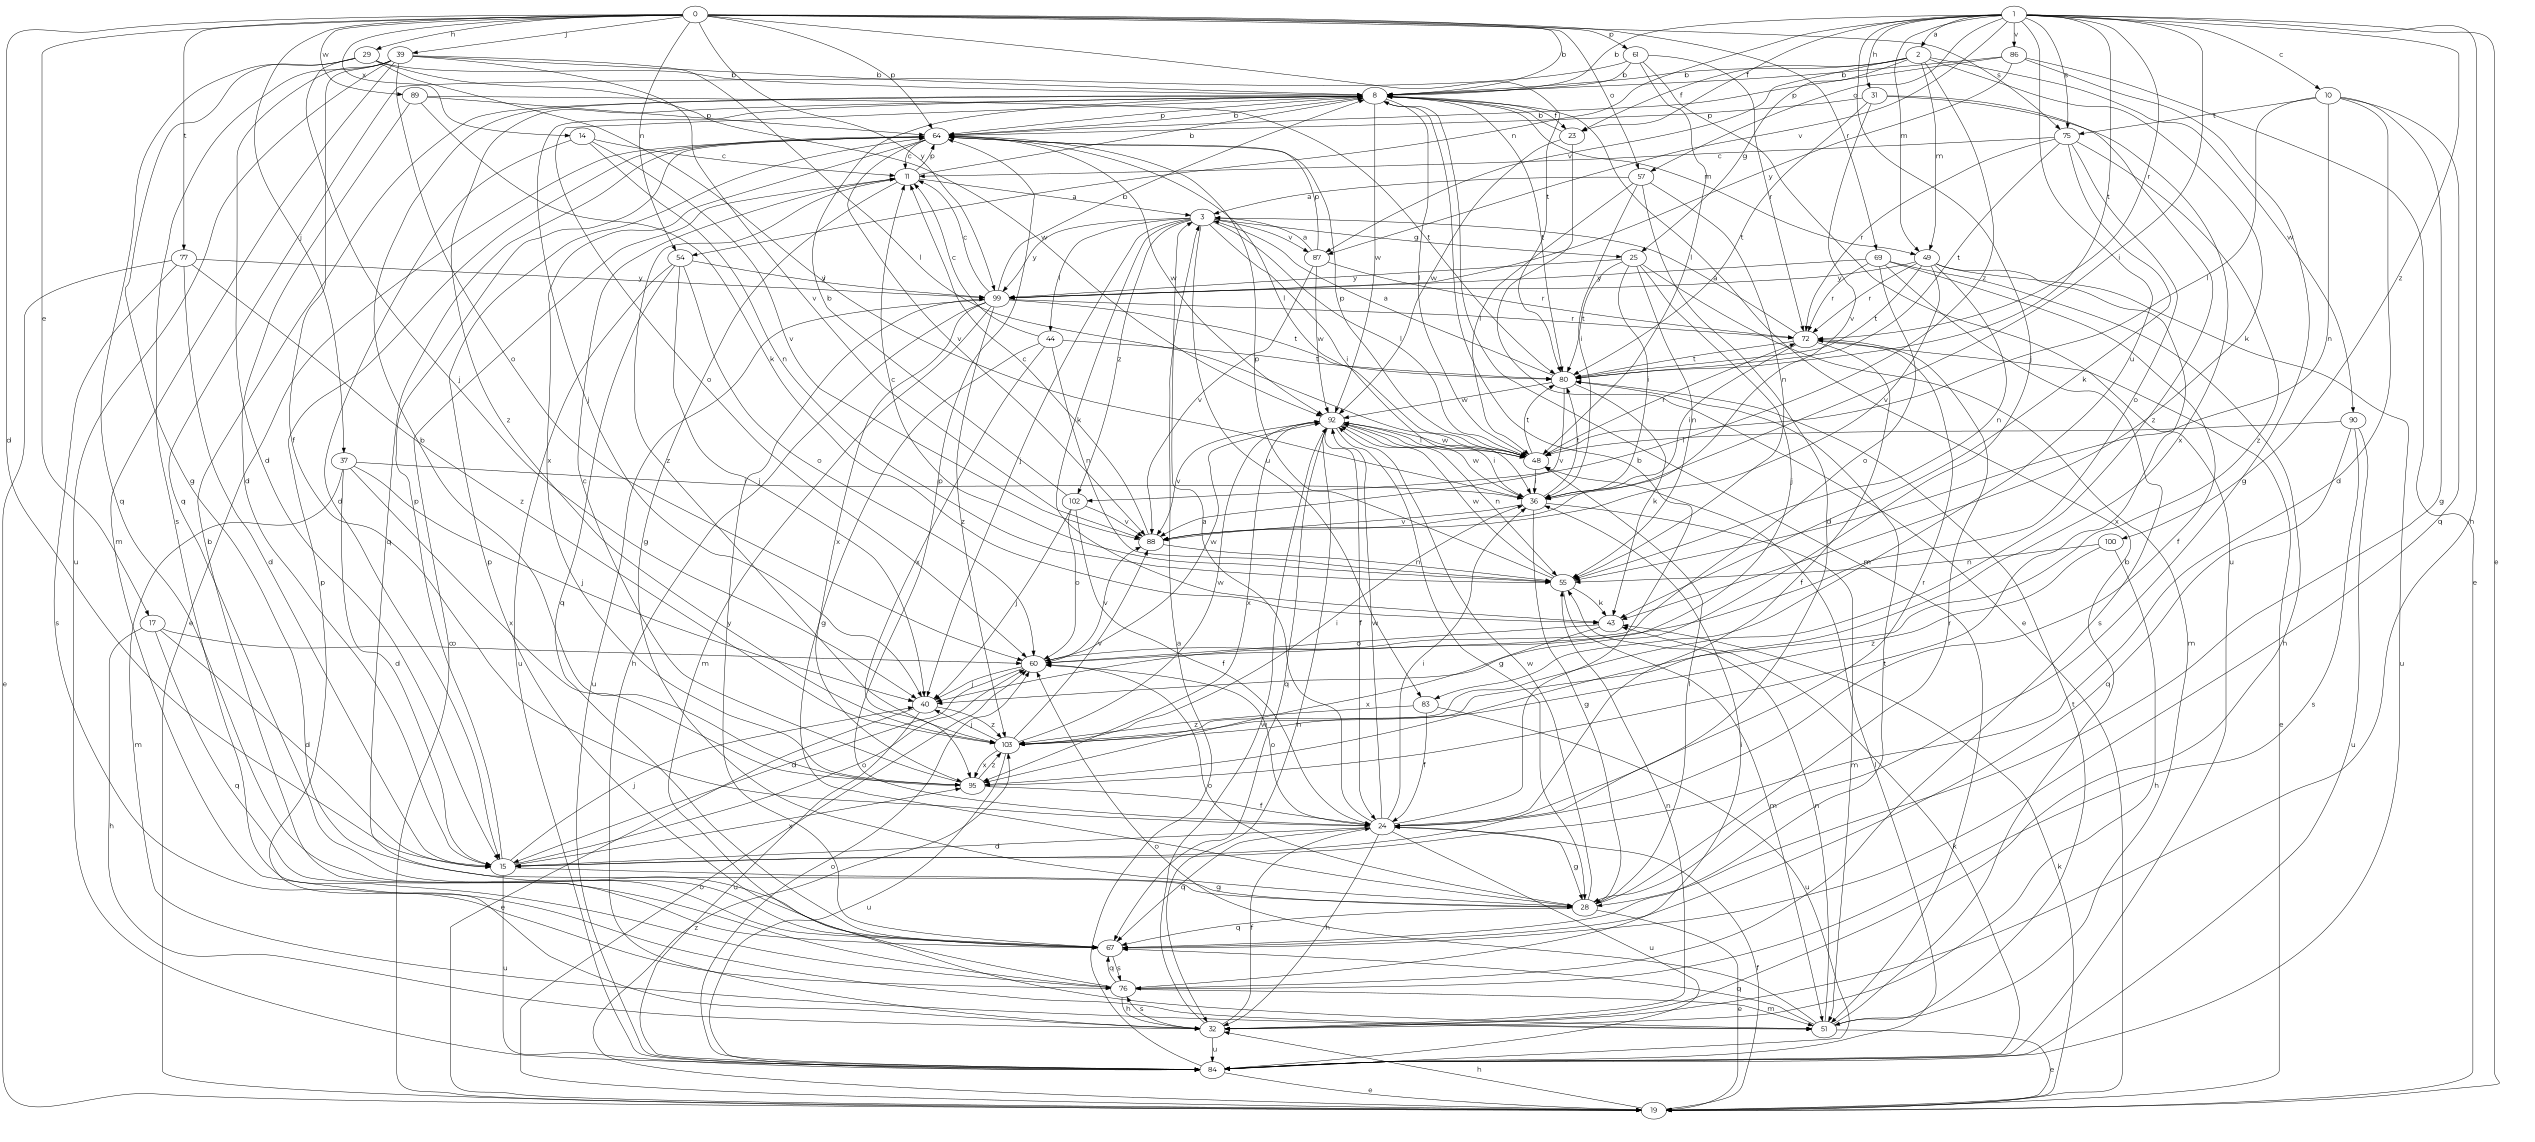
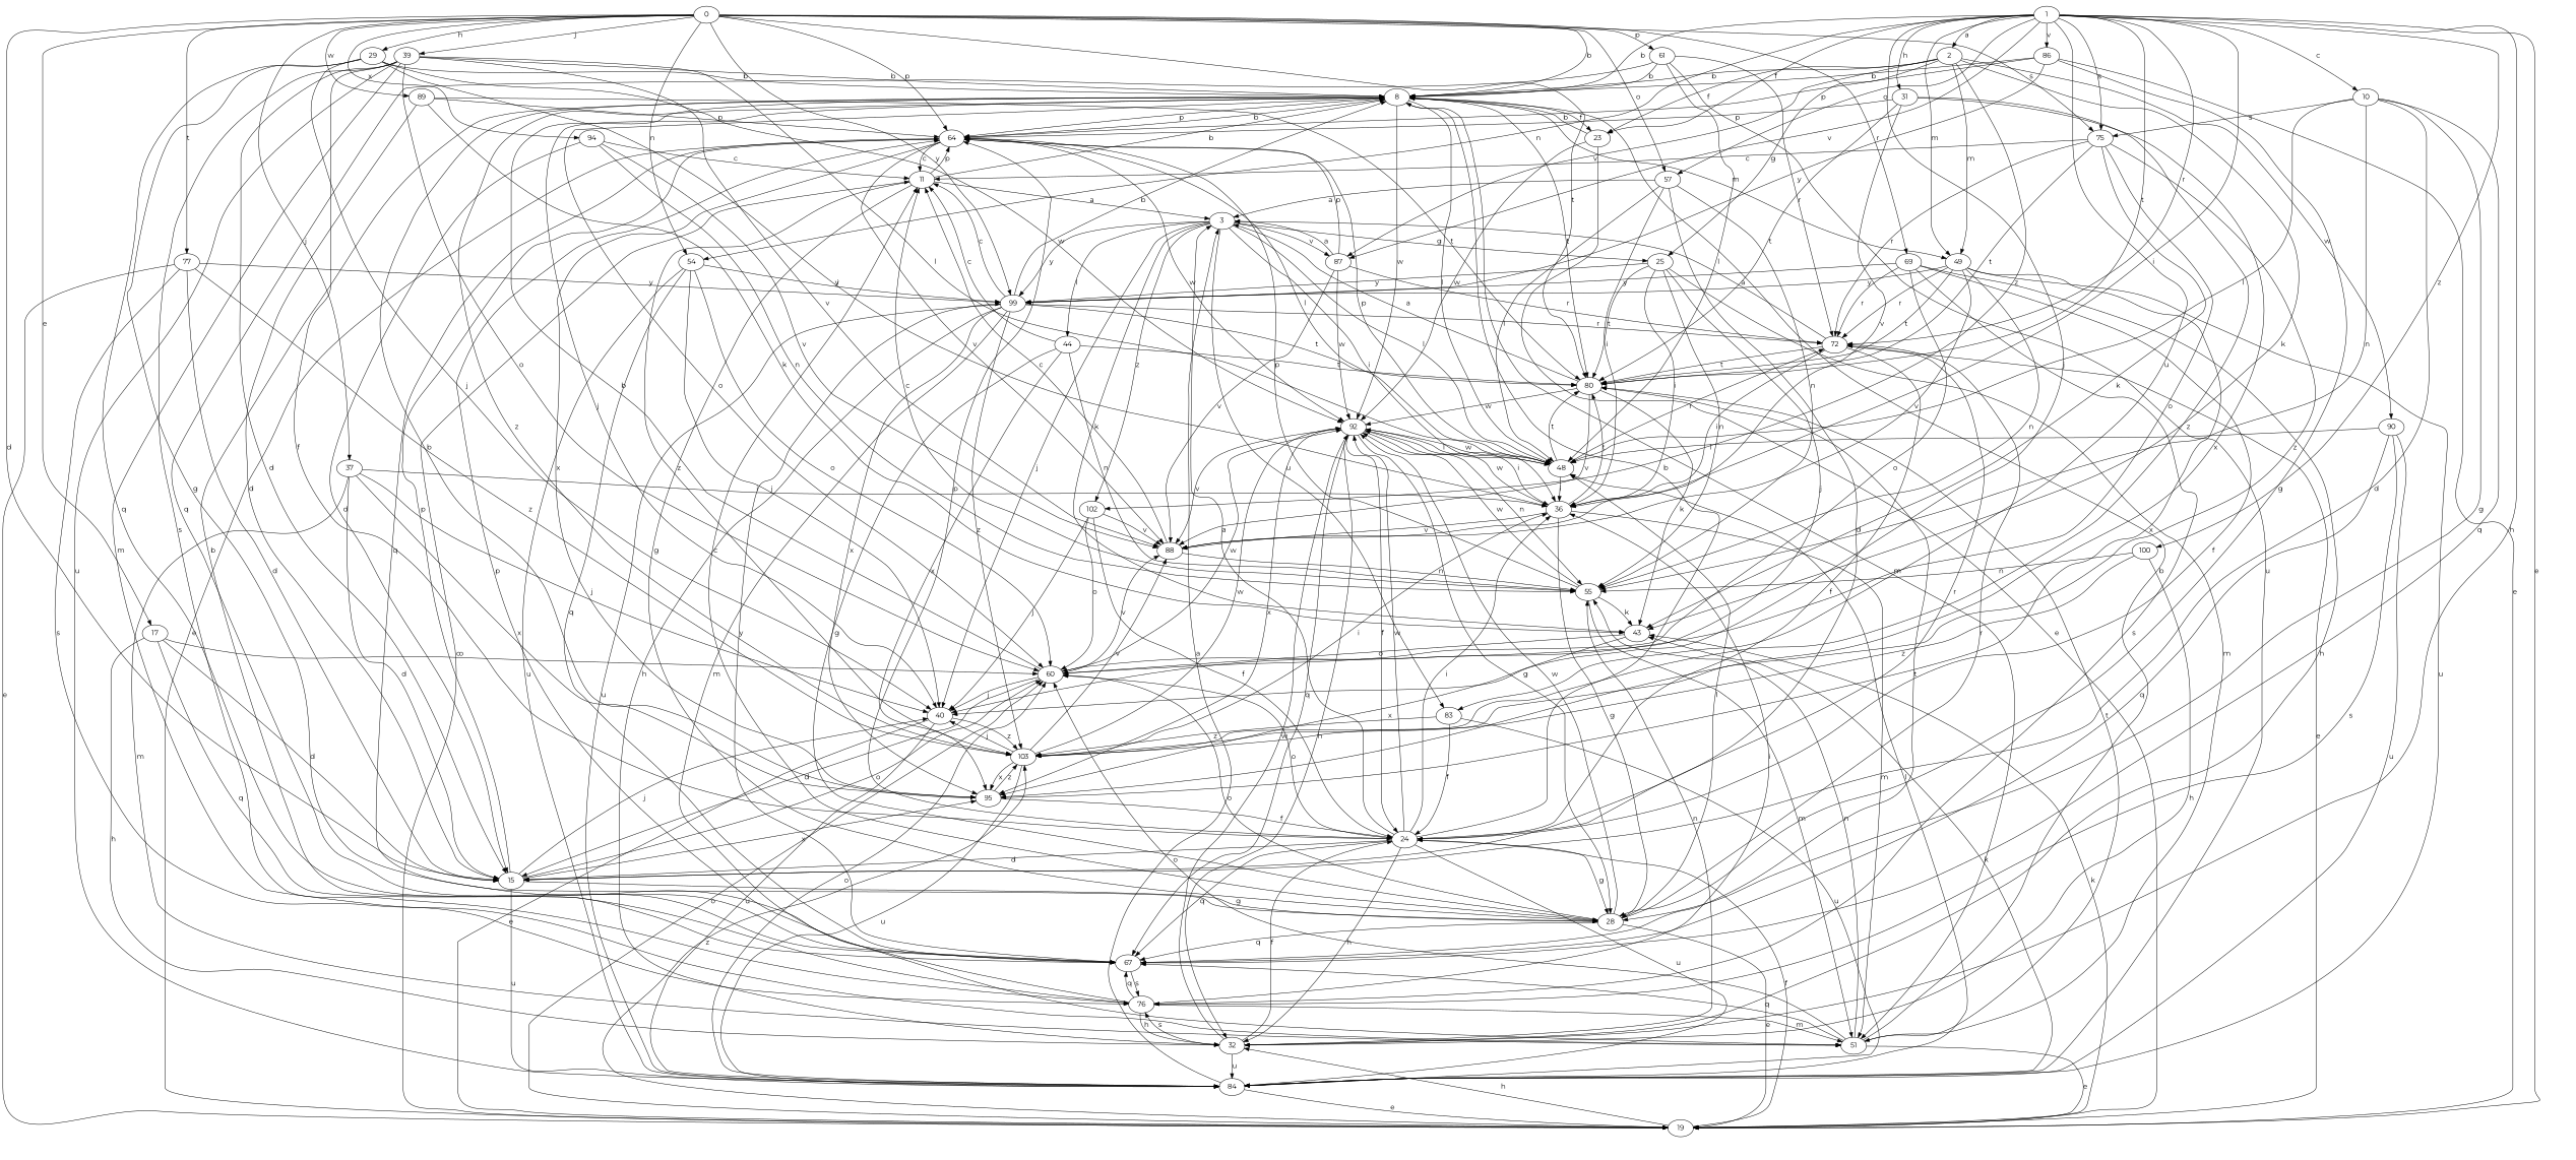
  strict digraph {
    fontname=Montserrat
    node [fontname=Montserrat]
    edge [fontname=Montserrat]
    0
    8
    15
    17
    29
    37
    39
    54
    57
    61
    64
    69
    75
    77
    80
    89
-   94 [label=14]
+   94
    99
    23
    40
    49
    48
    51
    60
    92
    103
    28
    84
    95
    32
    67
    36
    24
    88
    76
    3
    55
    72
    19
    11
    43
    1
    2
    10
    31
    83
    86
    87
    100
    25
    90
    102
    44
    0 -> 8 [label=b]
    0 -> 15 [label=d]
    0 -> 17 [label=e]
    0 -> 29 [label=h]
    0 -> 37 [label=j]
    0 -> 39 [label=j]
    0 -> 54 [label=n]
    0 -> 57 [label=o]
    0 -> 61 [label=p]
    0 -> 64 [label=p]
    0 -> 69 [label=r]
    0 -> 75 [label=s]
    0 -> 77 [label=t]
    0 -> 80 [label=t]
    0 -> 89 [label=w]
    0 -> 94 [label=x]
    0 -> 99 [label=y]
    8 -> 64 [label=p]
    8 -> 80 [label=t]
    8 -> 23 [label=f]
    8 -> 40 [label=j]
    8 -> 49 [label=m]
    8 -> 48 [label=l]
    8 -> 51 [label=m]
    8 -> 60 [label=o]
    8 -> 92 [label=w]
    8 -> 103 [label=z]
    15 -> 64 [label=p]
    15 -> 40 [label=j]
    15 -> 60 [label=o]
    15 -> 28 [label=g]
    15 -> 84 [label=u]
    15 -> 95 [label=x]
    17 -> 15 [label=d]
    17 -> 60 [label=o]
    17 -> 32 [label=h]
    17 -> 67 [label=q]
    29 -> 8 [label=b]
    29 -> 40 [label=j]
    29 -> 92 [label=w]
    29 -> 28 [label=g]
    29 -> 67 [label=q]
    29 -> 36 [label=i]
    37 -> 15 [label=d]
    37 -> 40 [label=j]
    37 -> 51 [label=m]
    37 -> 95 [label=x]
    37 -> 36 [label=i]
    39 -> 8 [label=b]
    39 -> 15 [label=d]
    39 -> 48 [label=l]
    39 -> 51 [label=m]
    39 -> 60 [label=o]
    39 -> 84 [label=u]
    39 -> 24 [label=f]
    39 -> 88 [label=v]
    39 -> 76 [label=s]
    54 -> 99 [label=y]
    54 -> 40 [label=j]
    54 -> 60 [label=o]
    54 -> 84 [label=u]
    54 -> 67 [label=q]
    57 -> 15 [label=d]
    57 -> 48 [label=l]
    57 -> 36 [label=i]
    57 -> 3 [label=a]
    57 -> 55 [label=n]
    61 -> 8 [label=b]
    61 -> 48 [label=l]
    61 -> 84 [label=u]
    61 -> 67 [label=q]
    61 -> 72 [label=r]
    64 -> 8 [label=b]
    64 -> 48 [label=l]
    64 -> 92 [label=w]
    64 -> 95 [label=x]
    64 -> 67 [label=q]
    64 -> 88 [label=v]
    64 -> 19 [label=e]
    64 -> 11 [label=c]
    69 -> 99 [label=y]
    69 -> 60 [label=o]
    69 -> 32 [label=h]
    69 -> 24 [label=f]
    69 -> 76 [label=s]
    69 -> 72 [label=r]
    75 -> 80 [label=t]
    75 -> 60 [label=o]
    75 -> 103 [label=z]
    75 -> 72 [label=r]
    75 -> 11 [label=c]
    75 -> 43 [label=k]
    77 -> 15 [label=d]
    77 -> 99 [label=y]
    77 -> 103 [label=z]
    77 -> 76 [label=s]
    77 -> 19 [label=e]
    80 -> 92 [label=w]
    80 -> 88 [label=v]
    80 -> 3 [label=a]
    80 -> 43 [label=k]
    89 -> 15 [label=d]
    89 -> 64 [label=p]
    89 -> 80 [label=t]
    89 -> 43 [label=k]
    94 -> 15 [label=d]
    94 -> 88 [label=v]
    94 -> 55 [label=n]
    94 -> 11 [label=c]
    99 -> 8 [label=b]
    99 -> 80 [label=t]
    99 -> 51 [label=m]
    99 -> 103 [label=z]
    99 -> 84 [label=u]
    99 -> 95 [label=x]
    99 -> 32 [label=h]
    99 -> 72 [label=r]
    99 -> 11 [label=c]
    23 -> 8 [label=b]
    23 -> 92 [label=w]
    23 -> 19 [label=e]
    40 -> 103 [label=z]
    40 -> 84 [label=u]
    40 -> 19 [label=e]
    49 -> 80 [label=t]
    49 -> 99 [label=y]
    49 -> 84 [label=u]
    49 -> 95 [label=x]
    49 -> 88 [label=v]
    49 -> 55 [label=n]
    49 -> 72 [label=r]
    48 -> 64 [label=p]
    48 -> 80 [label=t]
    48 -> 92 [label=w]
    48 -> 36 [label=i]
    48 -> 72 [label=r]
    51 -> 8 [label=b]
    51 -> 80 [label=t]
    51 -> 60 [label=o]
    51 -> 67 [label=q]
    51 -> 55 [label=n]
    51 -> 19 [label=e]
-   102 -> 8 [label=b]
+   60 -> 8 [label=b]
    60 -> 15 [label=d]
    60 -> 40 [label=j]
    60 -> 92 [label=w]
    60 -> 88 [label=v]
    92 -> 48 [label=l]
    92 -> 28 [label=g]
    92 -> 95 [label=x]
    92 -> 32 [label=h]
    92 -> 67 [label=q]
    92 -> 36 [label=i]
    92 -> 24 [label=f]
    92 -> 88 [label=v]
    92 -> 55 [label=n]
    103 -> 40 [label=j]
    103 -> 92 [label=w]
    103 -> 84 [label=u]
    103 -> 95 [label=x]
    103 -> 36 [label=i]
    103 -> 88 [label=v]
    28 -> 48 [label=l]
    28 -> 60 [label=o]
    28 -> 92 [label=w]
    28 -> 67 [label=q]
    28 -> 72 [label=r]
    28 -> 19 [label=e]
-   95 -> 11 [label=c]
+   28 -> 11 [label=c]
    84 -> 48 [label=l]
    84 -> 60 [label=o]
    84 -> 3 [label=a]
    84 -> 19 [label=e]
    84 -> 43 [label=k]
    95 -> 8 [label=b]
    95 -> 103 [label=z]
    95 -> 24 [label=f]
-   32 -> 64 [label=p]
    32 -> 92 [label=w]
    32 -> 84 [label=u]
    32 -> 24 [label=f]
    32 -> 76 [label=s]
    32 -> 55 [label=n]
    67 -> 80 [label=t]
    67 -> 99 [label=y]
    67 -> 76 [label=s]
    36 -> 80 [label=t]
    36 -> 51 [label=m]
    36 -> 92 [label=w]
    36 -> 28 [label=g]
    36 -> 88 [label=v]
    24 -> 8 [label=b]
    24 -> 15 [label=d]
    24 -> 64 [label=p]
    24 -> 60 [label=o]
    24 -> 92 [label=w]
    24 -> 28 [label=g]
    24 -> 84 [label=u]
    24 -> 32 [label=h]
    24 -> 67 [label=q]
    24 -> 36 [label=i]
    24 -> 3 [label=a]
    24 -> 72 [label=r]
    88 -> 55 [label=n]
    88 -> 11 [label=c]
    76 -> 8 [label=b]
    76 -> 64 [label=p]
    76 -> 51 [label=m]
    76 -> 32 [label=h]
    76 -> 67 [label=q]
    76 -> 36 [label=i]
    3 -> 99 [label=y]
    3 -> 40 [label=j]
    3 -> 48 [label=l]
    3 -> 36 [label=i]
    3 -> 43 [label=k]
    3 -> 83 [label=u]
    3 -> 87 [label=v]
    3 -> 25 [label=g]
    3 -> 102 [label=z]
    3 -> 44 [label=l]
    55 -> 64 [label=p]
    55 -> 51 [label=m]
    55 -> 92 [label=w]
    55 -> 11 [label=c]
    55 -> 43 [label=k]
    72 -> 80 [label=t]
    72 -> 36 [label=i]
    72 -> 24 [label=f]
    72 -> 3 [label=a]
    72 -> 19 [label=e]
    19 -> 60 [label=o]
    19 -> 103 [label=z]
    19 -> 32 [label=h]
    19 -> 24 [label=f]
    19 -> 11 [label=c]
    19 -> 43 [label=k]
    11 -> 8 [label=b]
    11 -> 64 [label=p]
    11 -> 103 [label=z]
    11 -> 28 [label=g]
    11 -> 3 [label=a]
    43 -> 60 [label=o]
    43 -> 95 [label=x]
    1 -> 8 [label=b]
    1 -> 54 [label=n]
    1 -> 57 [label=o]
    1 -> 75 [label=s]
    1 -> 80 [label=t]
    1 -> 23 [label=f]
    1 -> 40 [label=j]
    1 -> 49 [label=m]
    1 -> 32 [label=h]
    1 -> 36 [label=i]
    1 -> 72 [label=r]
    1 -> 19 [label=e]
    1 -> 2 [label=a]
    1 -> 10 [label=c]
    1 -> 31 [label=h]
    1 -> 83 [label=u]
    1 -> 86 [label=v]
    1 -> 87 [label=v]
    1 -> 100 [label=z]
    2 -> 8 [label=b]
    2 -> 23 [label=f]
    2 -> 49 [label=m]
    2 -> 43 [label=k]
    2 -> 87 [label=v]
    2 -> 25 [label=g]
    2 -> 90 [label=w]
    2 -> 102 [label=z]
    10 -> 15 [label=d]
-   10 -> 75 [label=t]
+   10 -> 75 [label=s]
    10 -> 48 [label=l]
    10 -> 28 [label=g]
    10 -> 67 [label=q]
    10 -> 55 [label=n]
    31 -> 64 [label=p]
    31 -> 80 [label=t]
    31 -> 103 [label=z]
    31 -> 95 [label=x]
    31 -> 88 [label=v]
    83 -> 103 [label=z]
    83 -> 84 [label=u]
    83 -> 24 [label=f]
    86 -> 8 [label=b]
    86 -> 64 [label=p]
    86 -> 99 [label=y]
    86 -> 28 [label=g]
    86 -> 19 [label=e]
    87 -> 64 [label=p]
    87 -> 92 [label=w]
    87 -> 88 [label=v]
    87 -> 3 [label=a]
    87 -> 72 [label=r]
    100 -> 103 [label=z]
    100 -> 32 [label=h]
    100 -> 55 [label=n]
    25 -> 80 [label=t]
    25 -> 99 [label=y]
    25 -> 40 [label=j]
    25 -> 51 [label=m]
    25 -> 36 [label=i]
    25 -> 55 [label=n]
    90 -> 48 [label=l]
    90 -> 84 [label=u]
    90 -> 67 [label=q]
    90 -> 76 [label=s]
    102 -> 40 [label=j]
    102 -> 60 [label=o]
    102 -> 24 [label=f]
    102 -> 88 [label=v]
    44 -> 80 [label=t]
    44 -> 28 [label=g]
    44 -> 95 [label=x]
    44 -> 55 [label=n]
    44 -> 11 [label=c]
  }
